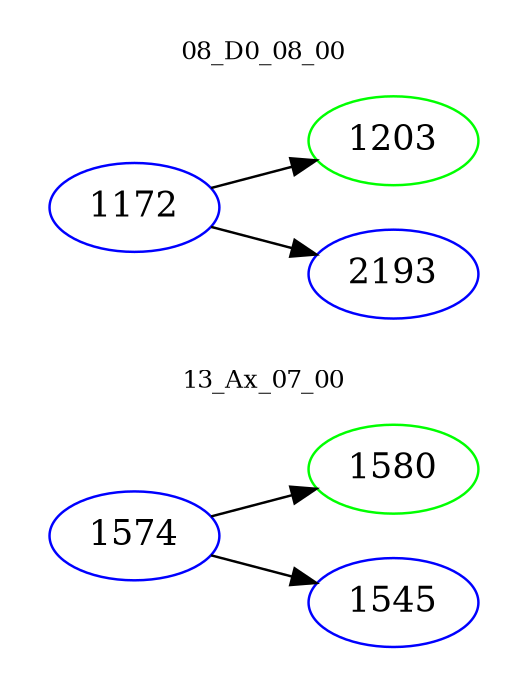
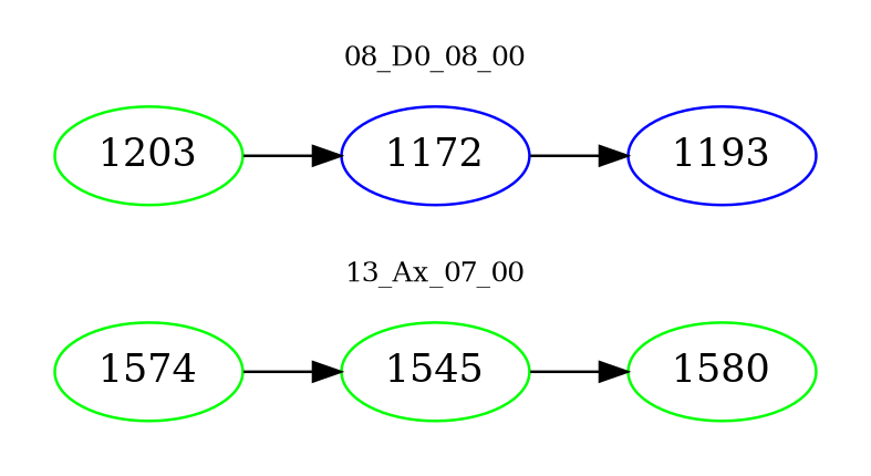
  digraph {
    rankdir=LR
    node [color=blue]
    edge [color=black]
-   n1 [label=1574]
-   n2 [label=1545]
+   n1 [color=green label=1574]
+   n2 [color=green label=1545]
    n3 [color=green label=1580]
    n4 [label=1172]
-   n5 [label=2193]
+   n5 [label=1193]
    n6 [color=green label=1203]
    subgraph cluster_1 {
      color=white
      fontsize=10
      label="13_Ax_07_00"
      n1
      n2
      n3
    }
    subgraph cluster_2 {
      color=white
      fontsize=10
      label="08_D0_08_00"
      n4
      n5
      n6
    }
    n1 -> n2
-   n1 -> n3
+   n2 -> n3
    n4 -> n5
-   n4 -> n6
+   n6 -> n4
  }
